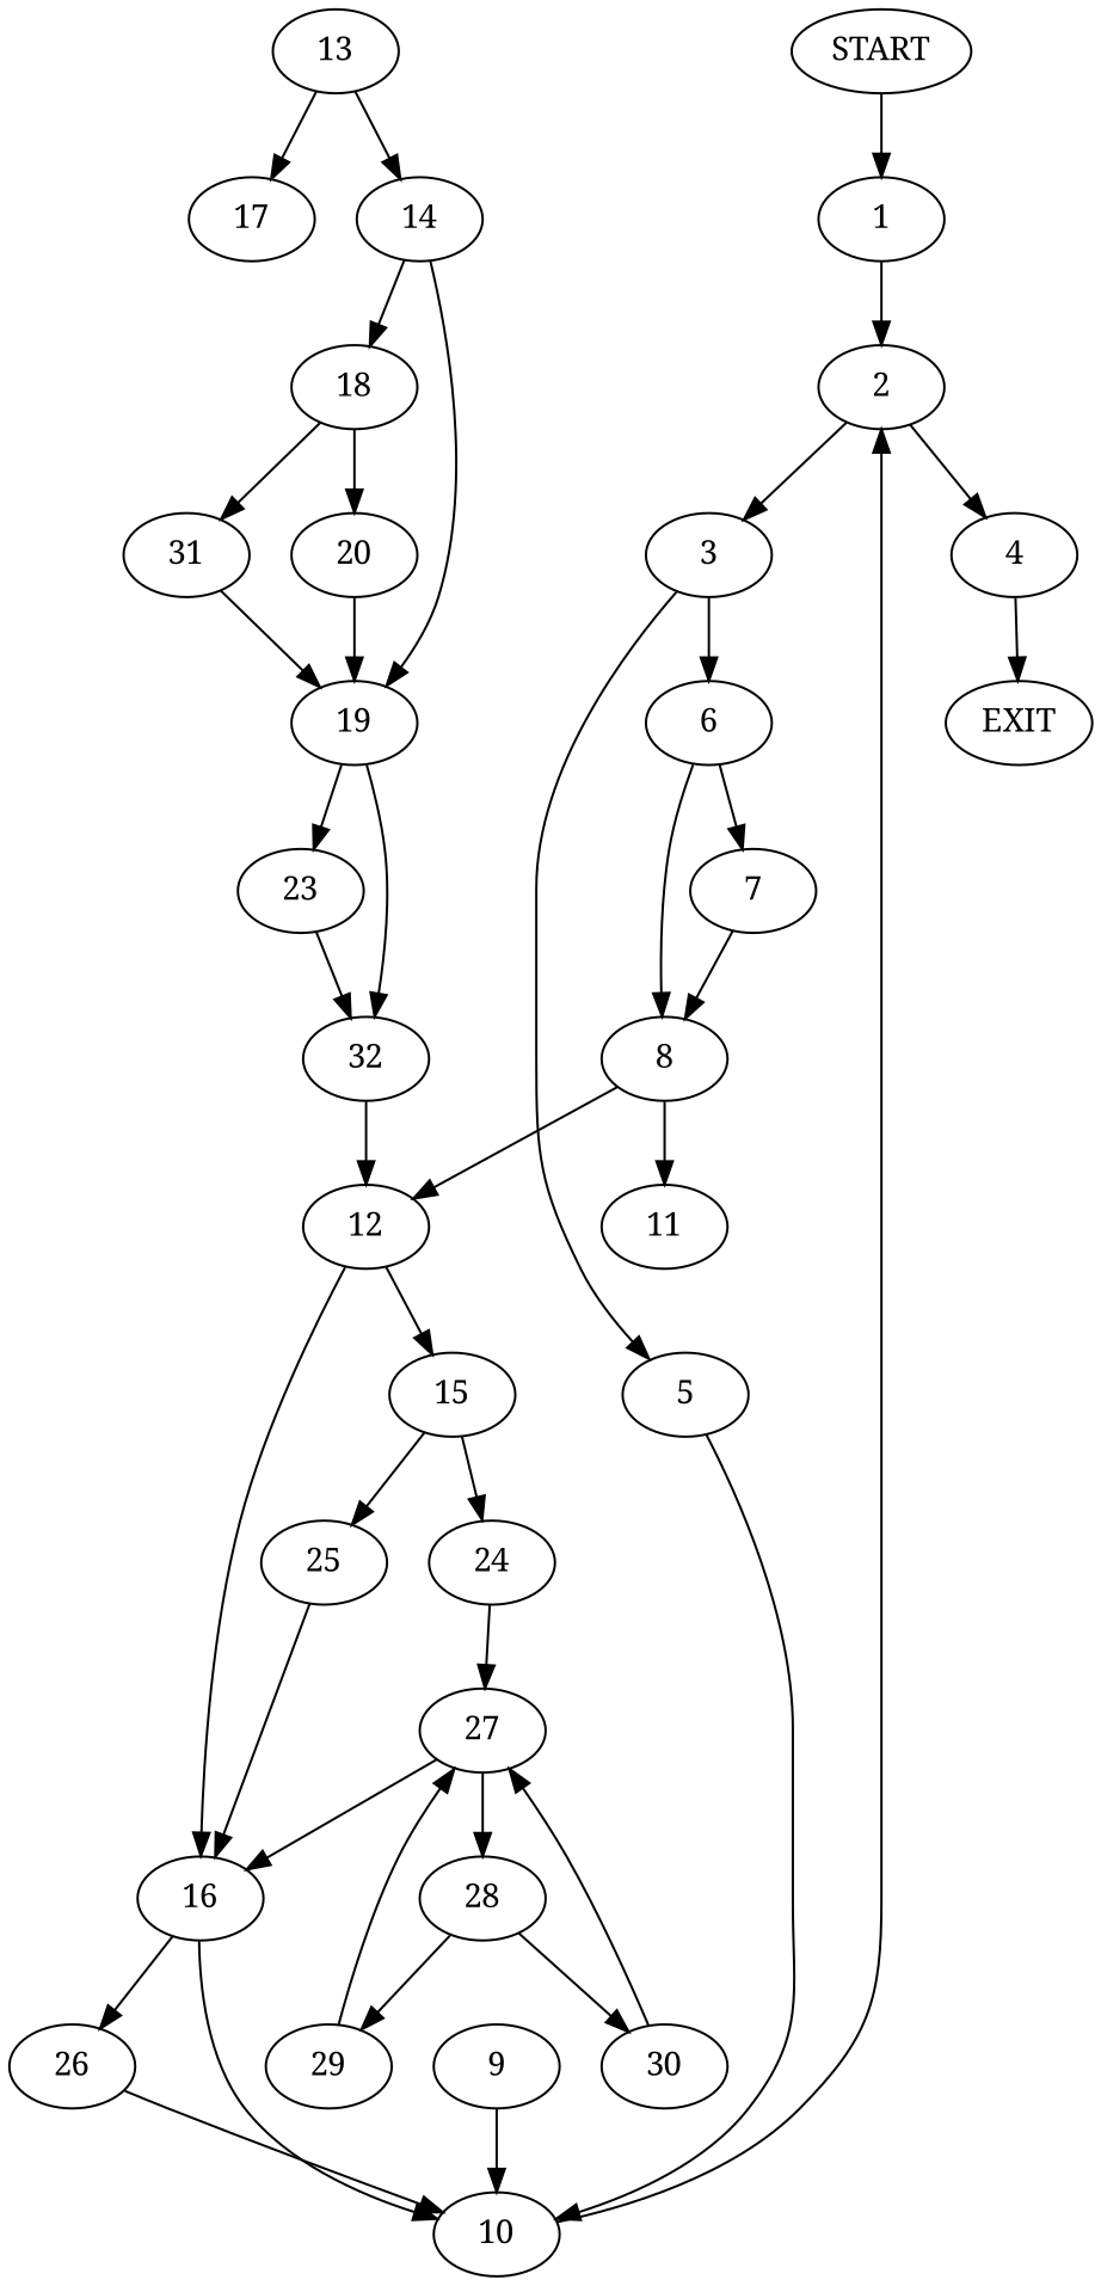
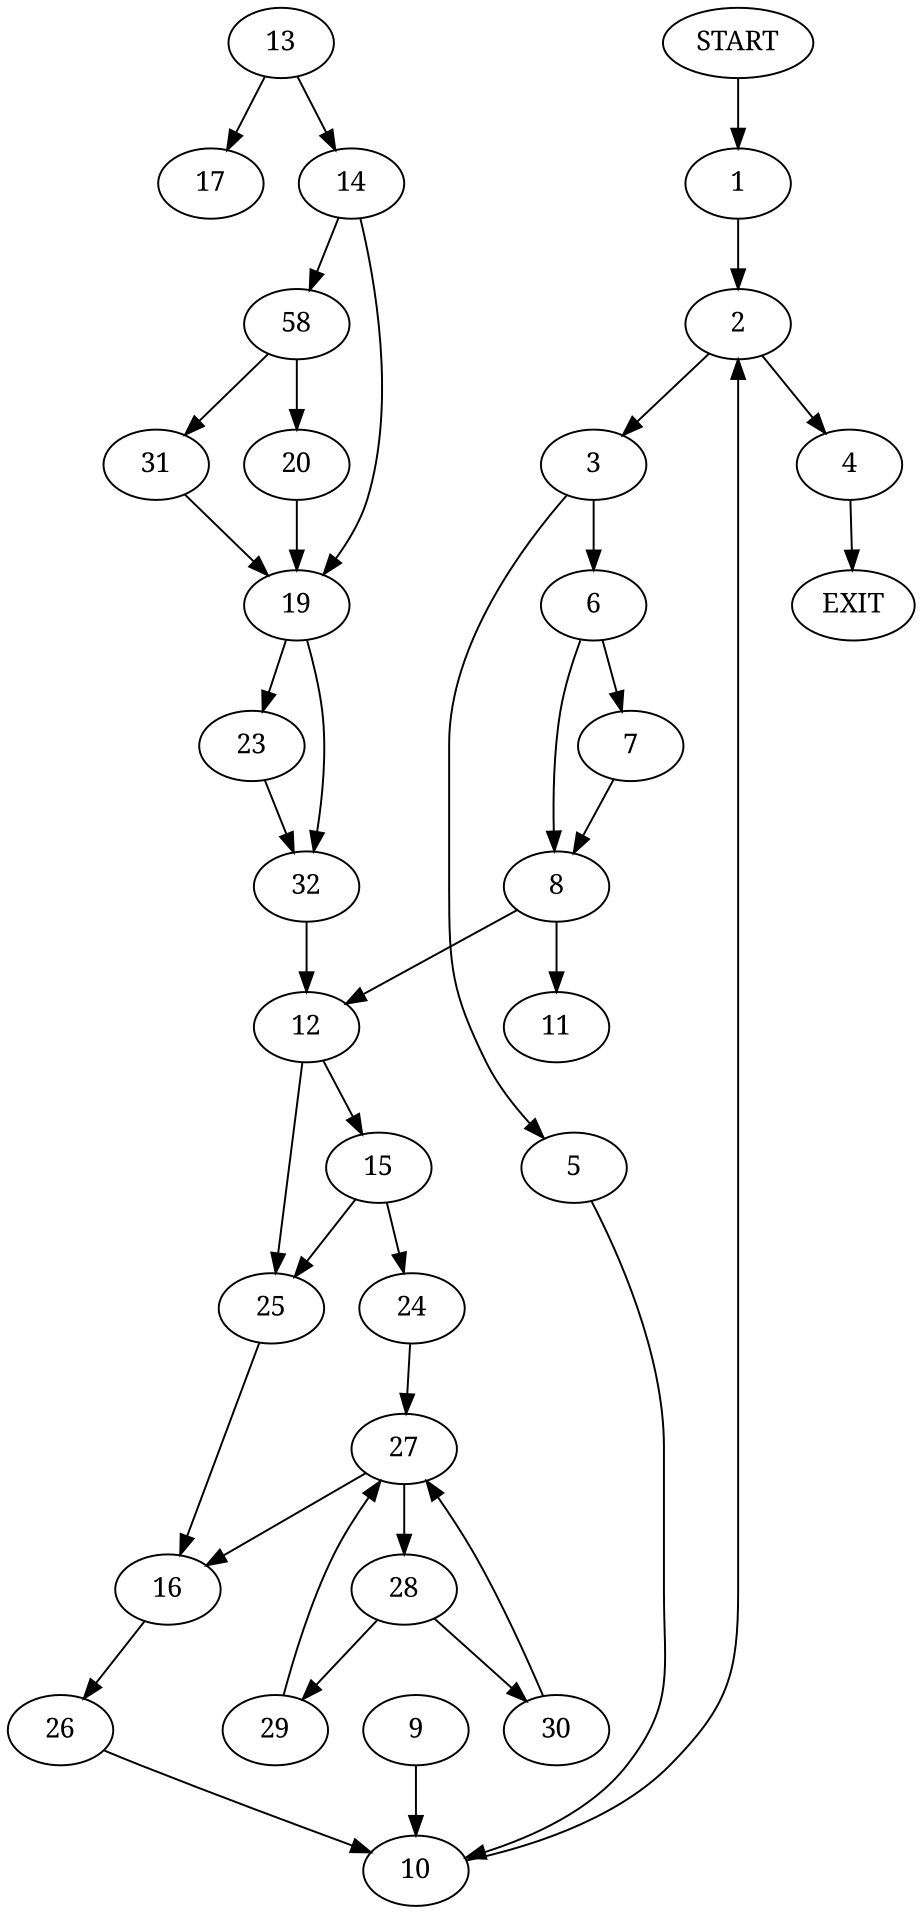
  digraph {
    fontname="Noto Serif"
    node [fontname="Noto Serif"]
    edge [fontname="Noto Serif"]
    n1 [label=START]
    1
    2
    n4 [label=EXIT]
    3
    4
    5
    6
    10
    7
    8
    9
    11
    12
    15
    16
    13
    14
    17
-   18
+   18 [label=58]
    19
    24
    25
    26
    20
    n26 [label=31]
    n27 [label=32]
    23
    27
    28
    29
    30
    n1 -> 1
    1 -> 2
    2 -> 3
    2 -> 4
    3 -> 5
    3 -> 6
    4 -> n4
    5 -> 10
    6 -> 7
    6 -> 8
    10 -> 2
    7 -> 8
    8 -> 11
    8 -> 12
    9 -> 10
    12 -> 15
-   12 -> 16
+   12 -> 25
    15 -> 24
    15 -> 25
-   16 -> 10
    16 -> 26
    13 -> 14
    13 -> 17
    14 -> 18
    14 -> 19
    18 -> 20
    18 -> n26
    19 -> n27
    19 -> 23
    24 -> 27
    25 -> 16
    26 -> 10
    20 -> 19
    n26 -> 19
    n27 -> 12
    23 -> n27
    27 -> 16
    27 -> 28
    28 -> 29
    28 -> 30
    29 -> 27
    30 -> 27
  }
